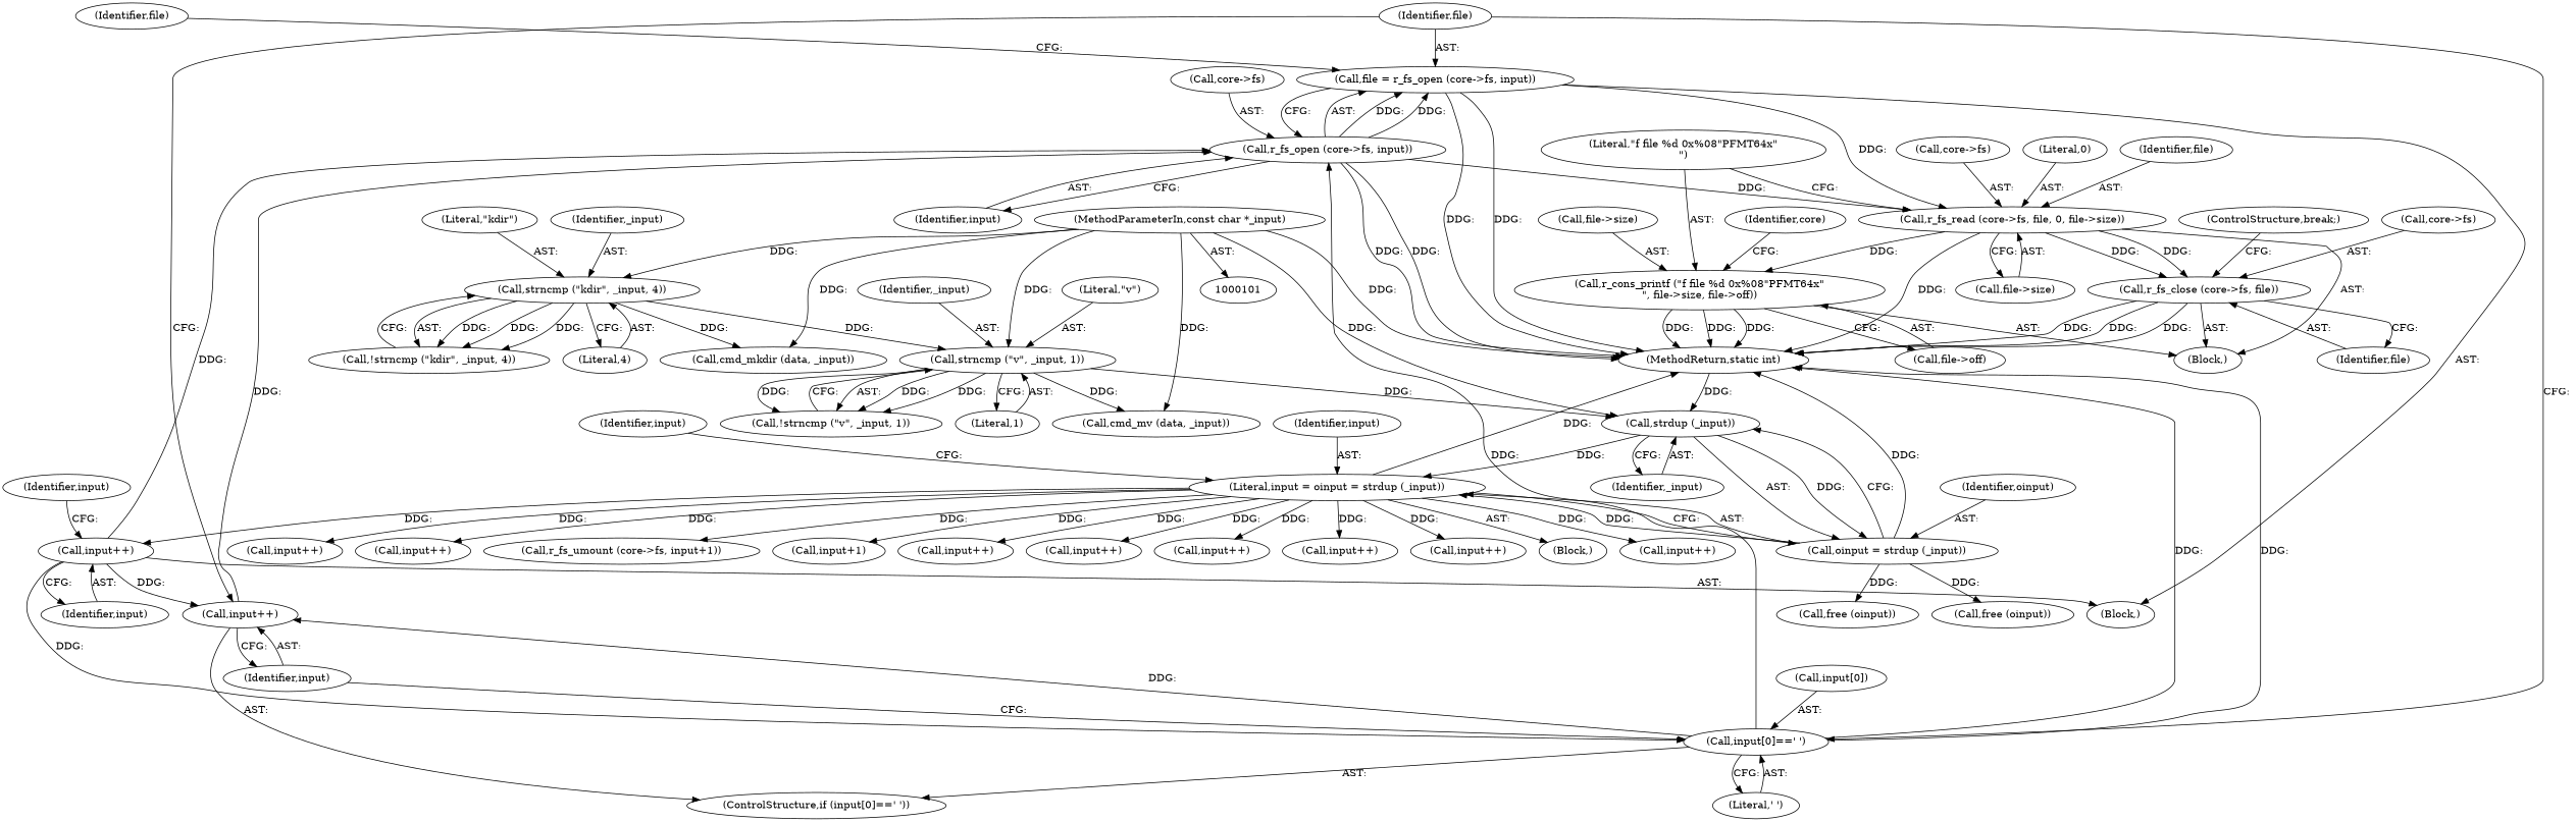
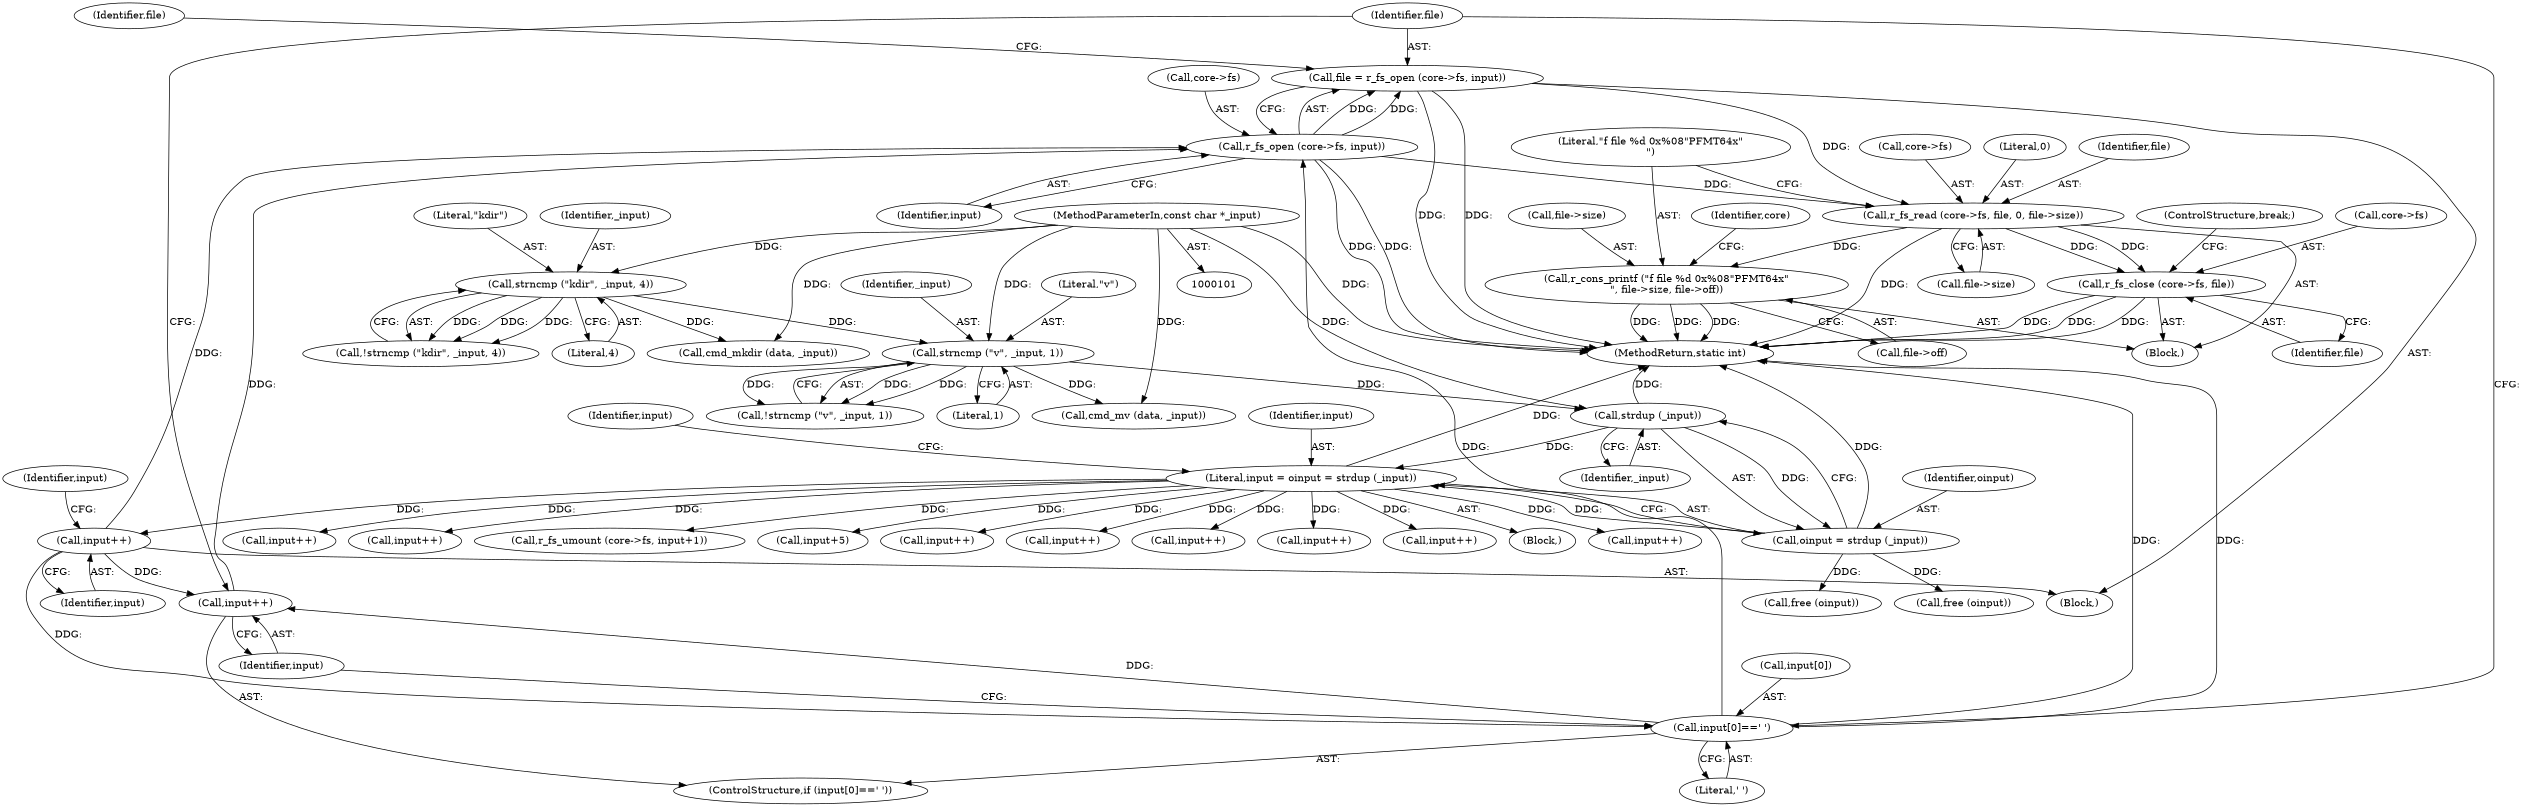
  digraph {
    n1 [label="(Call,file = r_fs_open (core->fs, input))"]
    n2 [label="(Call,r_fs_open (core->fs, input))"]
    n3 [label="(Call,r_fs_read (core->fs, file, 0, file->size))"]
    n4 [label="(Block,)"]
    n5 [label="(MethodReturn,static int)"]
    n6 [label="(Identifier,input)"]
    n7 [label="(Call,r_cons_printf (\"f file %d 0x%08\"PFMT64x\"\n\", file->size, file->off))"]
    n8 [label="(Call,r_fs_close (core->fs, file))"]
    n9 [label="(Call,file->size)"]
    n10 [label="(Block,)"]
    n11 [label="(Call,input++)"]
    n12 [label="(Call,input++)"]
    n13 [label="(Call,input[0]==' ')"]
    n14 [label="(Identifier,input)"]
    n15 [label="(Identifier,input)"]
    n16 [label="(ControlStructure,if (input[0]==' '))"]
    n17 [label="(Literal,' ')"]
    n18 [label="(Literal,input = oinput = strdup (_input))"]
    n19 [label="(Call,oinput = strdup (_input))"]
    n20 [label="(Call,input++)"]
    n21 [label="(Call,input++)"]
    n22 [label="(Call,input++)"]
    n23 [label="(Call,r_fs_umount (core->fs, input+1))"]
-   n24 [label="(Call,input+1)"]
+   n24 [label="(Call,input+5)"]
    n25 [label="(Call,input++)"]
    n26 [label="(Call,input++)"]
    n27 [label="(Call,input++)"]
    n28 [label="(Call,input++)"]
    n29 [label="(Call,input++)"]
    n30 [label="(Block,)"]
    n31 [label="(Call,strdup (_input))"]
    n32 [label="(Call,free (oinput))"]
    n33 [label="(Call,free (oinput))"]
    n34 [label="(Identifier,_input)"]
    n35 [label="(Call,strncmp (\"v\", _input, 1))"]
    n36 [label="(Call,!strncmp (\"v\", _input, 1))"]
    n37 [label="(Literal,1)"]
    n38 [label="(Call,cmd_mv (data, _input))"]
    n39 [label="(Call,strncmp (\"kdir\", _input, 4))"]
    n40 [label="(Call,cmd_mkdir (data, _input))"]
    n41 [label="(Call,!strncmp (\"kdir\", _input, 4))"]
    n42 [label="(Literal,4)"]
    n43 [label="(MethodParameterIn,const char *_input)"]
    1000101
    n45 [label="(Call,file->off)"]
    n46 [label="(Identifier,file)"]
    n47 [label="(Literal,\"kdir\")"]
    n48 [label="(Identifier,oinput)"]
    n49 [label="(Literal,0)"]
    n50 [label="(Identifier,input)"]
    n51 [label="(Identifier,file)"]
    n52 [label="(Identifier,input)"]
    n53 [label="(Call,core->fs)"]
    n54 [label="(Identifier,file)"]
    n55 [label="(Identifier,_input)"]
    n56 [label="(Literal,\"f file %d 0x%08\"PFMT64x\"\n\")"]
    n57 [label="(Identifier,_input)"]
    n58 [label="(Call,file->size)"]
    n59 [label="(Call,input[0])"]
    n60 [label="(Call,core->fs)"]
    n61 [label="(Literal,\"v\")"]
    n62 [label="(Identifier,input)"]
    n63 [label="(ControlStructure,break;)"]
    n64 [label="(Identifier,core)"]
    n65 [label="(Identifier,file)"]
    n66 [label="(Call,core->fs)"]
    n1 -> n2 [label="CFG: "]
    n1 -> n3 [label="DDG: "]
    n1 -> n4 [label="AST: "]
    n1 -> n5 [label="DDG: "]
    n1 -> n5 [label="DDG: "]
    n2 -> n1 [label="AST: "]
    n2 -> n1 [label="DDG: "]
    n2 -> n1 [label="DDG: "]
    n2 -> n3 [label="DDG: "]
    n2 -> n5 [label="DDG: "]
    n2 -> n5 [label="DDG: "]
    n2 -> n6 [label="CFG: "]
    n3 -> n5 [label="DDG: "]
    n3 -> n7 [label="DDG: "]
    n3 -> n8 [label="DDG: "]
    n3 -> n8 [label="DDG: "]
    n3 -> n9 [label="CFG: "]
    n3 -> n10 [label="AST: "]
    n6 -> n2 [label="AST: "]
    n7 -> n5 [label="DDG: "]
    n7 -> n5 [label="DDG: "]
    n7 -> n5 [label="DDG: "]
    n7 -> n10 [label="AST: "]
    n7 -> n45 [label="CFG: "]
    n8 -> n5 [label="DDG: "]
    n8 -> n5 [label="DDG: "]
    n8 -> n5 [label="DDG: "]
    n8 -> n10 [label="AST: "]
    n8 -> n46 [label="CFG: "]
    n9 -> n3 [label="AST: "]
    n11 -> n2 [label="DDG: "]
    n11 -> n4 [label="AST: "]
    n11 -> n12 [label="DDG: "]
    n11 -> n13 [label="DDG: "]
    n11 -> n14 [label="CFG: "]
    n12 -> n2 [label="DDG: "]
    n12 -> n15 [label="CFG: "]
    n12 -> n16 [label="AST: "]
    n13 -> n2 [label="DDG: "]
    n13 -> n5 [label="DDG: "]
    n13 -> n5 [label="DDG: "]
    n13 -> n12 [label="DDG: "]
    n13 -> n16 [label="AST: "]
    n13 -> n17 [label="CFG: "]
    n14 -> n11 [label="AST: "]
    n15 -> n12 [label="AST: "]
    n15 -> n13 [label="CFG: "]
    n17 -> n13 [label="AST: "]
    n18 -> n5 [label="DDG: "]
    n18 -> n11 [label="DDG: "]
    n18 -> n19 [label="CFG: "]
    n18 -> n20 [label="DDG: "]
    n18 -> n21 [label="DDG: "]
    n18 -> n22 [label="DDG: "]
    n18 -> n23 [label="DDG: "]
    n18 -> n24 [label="DDG: "]
    n18 -> n25 [label="DDG: "]
    n18 -> n26 [label="DDG: "]
    n18 -> n27 [label="DDG: "]
    n18 -> n28 [label="DDG: "]
    n18 -> n29 [label="DDG: "]
    n18 -> n30 [label="AST: "]
    n19 -> n5 [label="DDG: "]
    n19 -> n18 [label="AST: "]
    n19 -> n18 [label="DDG: "]
    n19 -> n31 [label="CFG: "]
    n19 -> n32 [label="DDG: "]
    n19 -> n33 [label="DDG: "]
-   n5 -> n31 [label="DDG: "]
+   n31 -> n5 [label="DDG: "]
    n31 -> n18 [label="DDG: "]
    n31 -> n19 [label="AST: "]
    n31 -> n19 [label="DDG: "]
    n31 -> n34 [label="CFG: "]
    n34 -> n31 [label="AST: "]
    n35 -> n31 [label="DDG: "]
    n35 -> n36 [label="AST: "]
    n35 -> n36 [label="DDG: "]
    n35 -> n36 [label="DDG: "]
    n35 -> n36 [label="DDG: "]
    n35 -> n37 [label="CFG: "]
    n35 -> n38 [label="DDG: "]
    n36 -> n35 [label="CFG: "]
    n37 -> n35 [label="AST: "]
    n39 -> n35 [label="DDG: "]
    n39 -> n40 [label="DDG: "]
    n39 -> n41 [label="AST: "]
    n39 -> n41 [label="DDG: "]
    n39 -> n41 [label="DDG: "]
    n39 -> n41 [label="DDG: "]
    n39 -> n42 [label="CFG: "]
    n41 -> n39 [label="CFG: "]
    n42 -> n39 [label="AST: "]
    n43 -> n5 [label="DDG: "]
    n43 -> n31 [label="DDG: "]
    n43 -> n35 [label="DDG: "]
    n43 -> n38 [label="DDG: "]
    n43 -> n39 [label="DDG: "]
    n43 -> n40 [label="DDG: "]
    n43 -> 1000101 [label="AST: "]
    n45 -> n7 [label="AST: "]
    n46 -> n8 [label="AST: "]
    n47 -> n39 [label="AST: "]
    n48 -> n19 [label="AST: "]
    n49 -> n3 [label="AST: "]
    n50 -> n11 [label="CFG: "]
    n51 -> n3 [label="AST: "]
    n52 -> n18 [label="CFG: "]
    n53 -> n2 [label="AST: "]
    n54 -> n1 [label="CFG: "]
    n55 -> n35 [label="AST: "]
    n56 -> n3 [label="CFG: "]
    n56 -> n7 [label="AST: "]
    n57 -> n39 [label="AST: "]
    n58 -> n7 [label="AST: "]
    n59 -> n13 [label="AST: "]
    n60 -> n3 [label="AST: "]
    n61 -> n35 [label="AST: "]
    n62 -> n18 [label="AST: "]
    n63 -> n8 [label="CFG: "]
    n64 -> n7 [label="CFG: "]
    n65 -> n1 [label="AST: "]
    n65 -> n12 [label="CFG: "]
    n65 -> n13 [label="CFG: "]
    n66 -> n8 [label="AST: "]
  }
